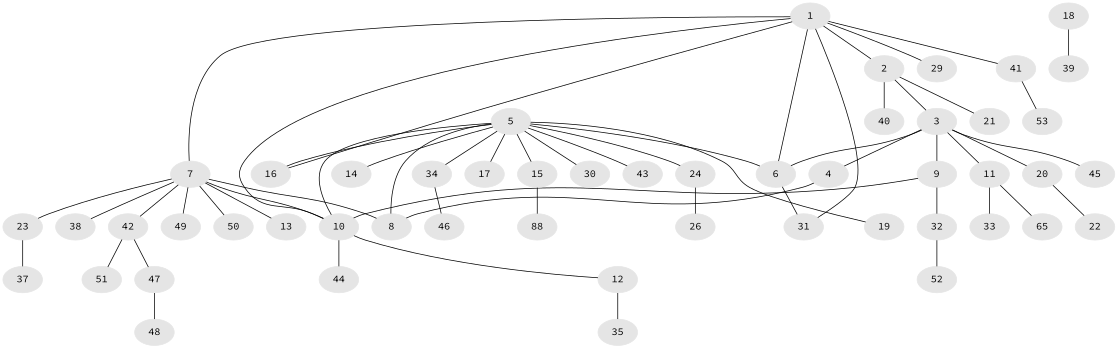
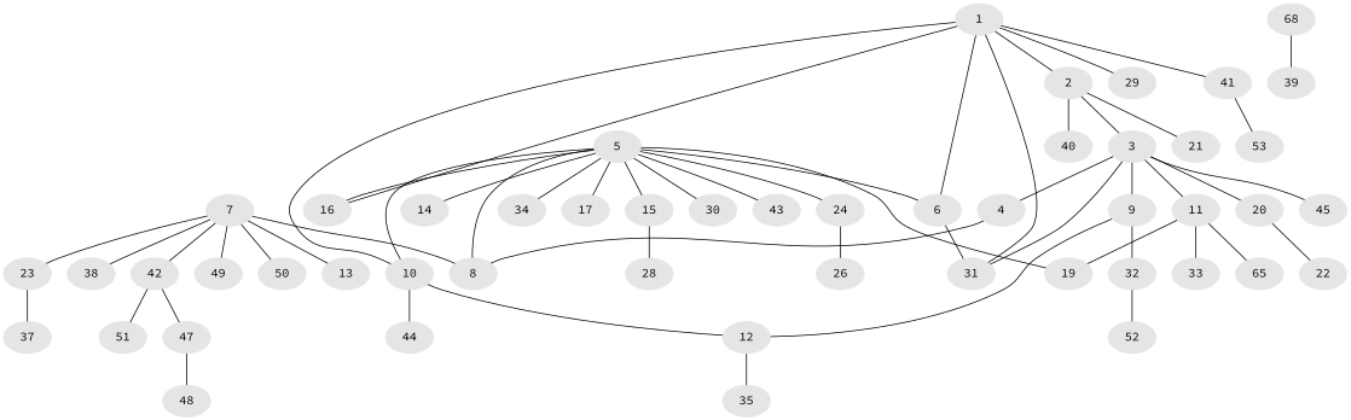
  graph {
    fontname="Source Code Pro"
    node [color=gray90 fontname="Source Code Pro" style=filled]
    edge [fontname="Source Code Pro"]
    1
    2
    6
    7
    10
    16
    29
    31
    41
    3
    21
    40
    8
    13
    23
    38
    42
    49
    50
    12
    44
-   18
+   18 [label=68]
    39
    34
-   46
    53
    4
    9
    11
    20
    45
    32
    19
    n34 [label=65]
    33
    22
    5
    14
    15
    17
    24
    30
    43
-   28 [label=88]
+   28
    26
    37
    47
    51
    52
    35
    48
    1 -- 2
    1 -- 6
-   1 -- 7
    1 -- 10
    1 -- 16
    1 -- 29
    1 -- 31
    1 -- 41
    2 -- 3
    2 -- 21
    2 -- 40
    6 -- 31
-   7 -- 10
    7 -- 8
    7 -- 13
    7 -- 23
    7 -- 38
    7 -- 42
    7 -- 49
    7 -- 50
    10 -- 12
    10 -- 44
    41 -- 53
-   3 -- 6
+   3 -- 31
    3 -- 4
    3 -- 9
    3 -- 11
    3 -- 20
    3 -- 45
    23 -- 37
    42 -- 47
    42 -- 51
    12 -- 35
    18 -- 39
-   34 -- 46
    4 -- 8
-   9 -- 10
+   9 -- 12
    9 -- 32
+   11 -- 19
    11 -- n34
    11 -- 33
    20 -- 22
    32 -- 52
    5 -- 6
    5 -- 10
    5 -- 16
    5 -- 8
    5 -- 34
    5 -- 19
    5 -- 14
    5 -- 15
    5 -- 17
    5 -- 24
    5 -- 30
    5 -- 43
    15 -- 28
    24 -- 26
    47 -- 48
  }
